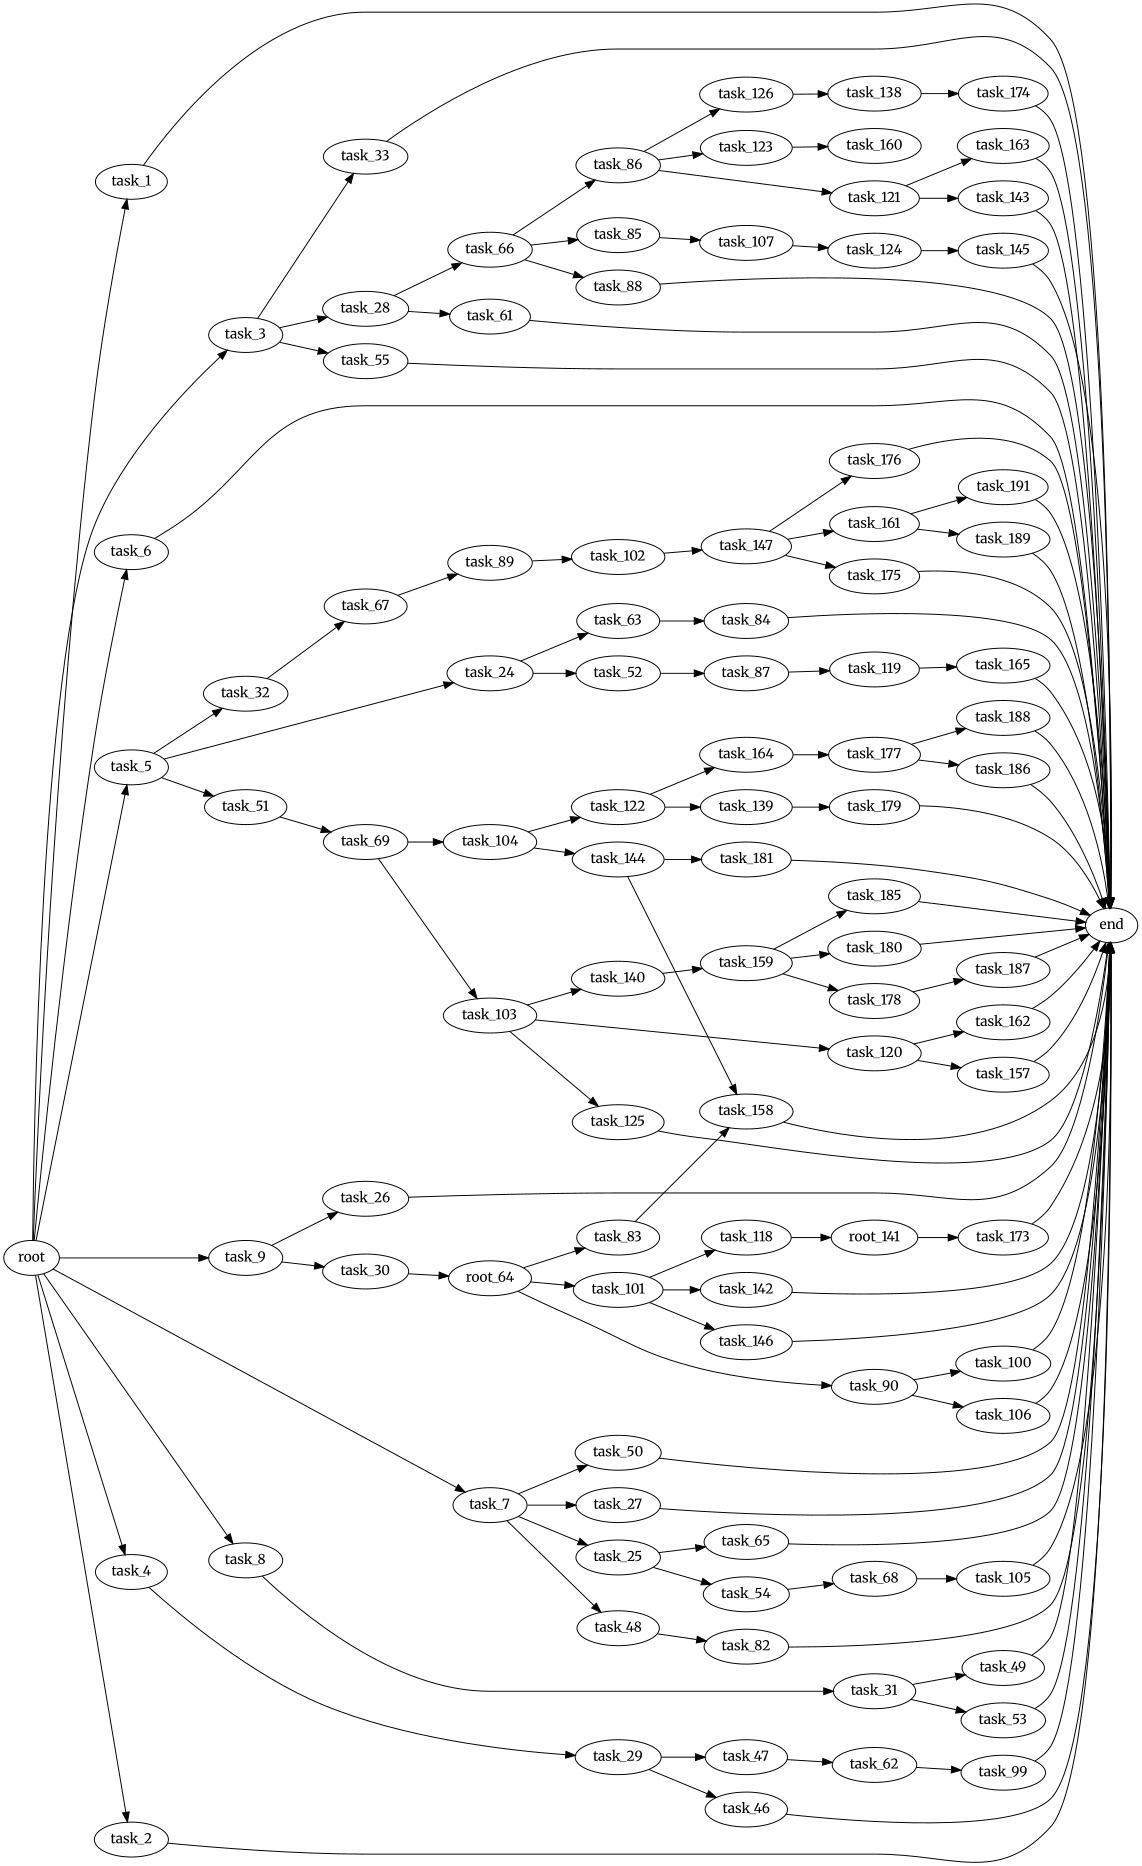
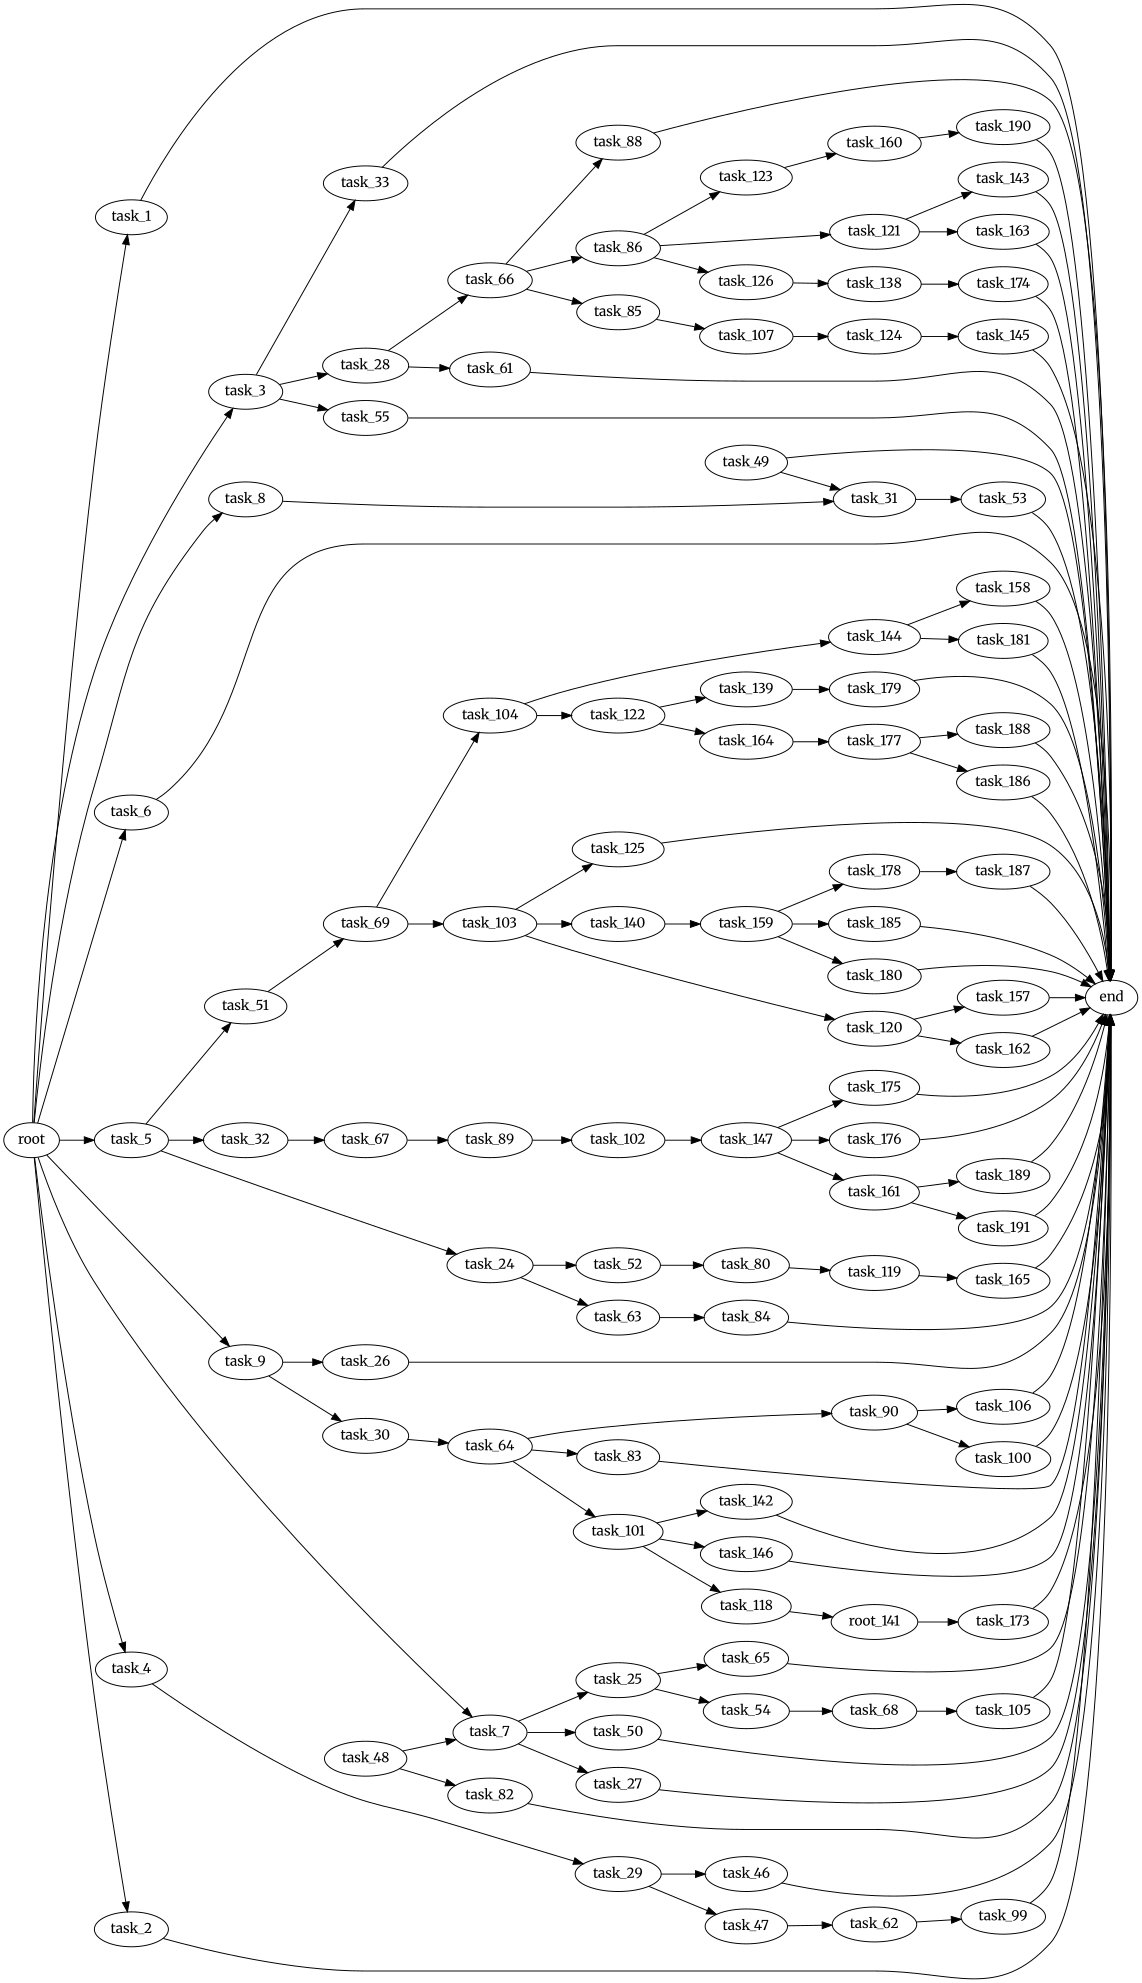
  digraph {
    fontname=Merriweather
    rankdir=LR
    node [fontname=Merriweather]
    edge [fontname=Merriweather]
    task_100
    end
    task_31
    task_53
    task_49
    task_33
    task_147
    task_161
    task_175
    task_176
    task_191
    task_189
    task_47
    task_62
    task_99
    task_157
    task_89
    task_102
    task_106
    task_101
    task_146
    task_118
    task_142
    n24 [label=root_141]
    task_165
    task_32
    task_67
    task_159
    task_180
    task_178
    task_185
    task_187
    task_123
    task_160
+   task_190
    task_24
    task_52
    task_63
-   task_87
+   task_87 [label=task_80]
    task_84
    task_27
    task_105
    task_104
    task_122
    task_144
    task_139
    task_164
    task_158
    task_181
    task_138
    task_174
    task_143
    task_179
    task_177
    task_1
    task_66
    task_85
    task_88
    task_86
    task_107
    task_121
    task_126
    task_61
    task_173
    task_3
    task_28
    task_55
    task_6
    task_119
    task_124
    task_26
    task_5
    task_51
    task_69
    task_25
    task_54
    task_65
    task_68
    task_145
    task_188
    task_162
    task_103
    task_9
    task_30
-   task_64 [label=root_64]
+   task_64
    task_29
    task_46
    task_82
    task_90
    task_83
    task_140
    task_120
    task_125
    task_186
    task_163
    task_48
    task_7
    task_50
    root
    task_8
    task_4
    task_2
    task_100 -> end
    task_31 -> task_53
-   task_31 -> task_49
+   task_49 -> task_31
    task_53 -> end
    task_49 -> end
    task_33 -> end
    task_147 -> task_161
    task_147 -> task_175
    task_147 -> task_176
    task_161 -> task_191
    task_161 -> task_189
    task_175 -> end
    task_176 -> end
    task_191 -> end
    task_189 -> end
    task_47 -> task_62
    task_62 -> task_99
    task_99 -> end
    task_157 -> end
    task_89 -> task_102
    task_102 -> task_147
    task_106 -> end
    task_101 -> task_146
    task_101 -> task_118
    task_101 -> task_142
    task_146 -> end
    task_118 -> n24
    task_142 -> end
    n24 -> task_173
    task_165 -> end
    task_32 -> task_67
    task_67 -> task_89
    task_159 -> task_180
    task_159 -> task_178
    task_159 -> task_185
    task_180 -> end
    task_178 -> task_187
    task_185 -> end
    task_187 -> end
    task_123 -> task_160
+   task_160 -> task_190
+   task_190 -> end
    task_24 -> task_52
    task_24 -> task_63
    task_52 -> task_87
    task_63 -> task_84
    task_87 -> task_119
    task_84 -> end
    task_27 -> end
    task_105 -> end
    task_104 -> task_122
    task_104 -> task_144
    task_122 -> task_139
    task_122 -> task_164
    task_144 -> task_158
    task_144 -> task_181
    task_139 -> task_179
    task_164 -> task_177
    task_158 -> end
    task_181 -> end
    task_138 -> task_174
    task_174 -> end
    task_143 -> end
    task_179 -> end
    task_177 -> task_188
    task_177 -> task_186
    task_1 -> end
    task_66 -> task_85
    task_66 -> task_88
    task_66 -> task_86
    task_85 -> task_107
    task_88 -> end
    task_86 -> task_123
    task_86 -> task_121
    task_86 -> task_126
    task_107 -> task_124
    task_121 -> task_143
    task_121 -> task_163
    task_126 -> task_138
    task_61 -> end
    task_173 -> end
    task_3 -> task_33
    task_3 -> task_28
    task_3 -> task_55
    task_28 -> task_66
    task_28 -> task_61
    task_55 -> end
    task_6 -> end
    task_119 -> task_165
    task_124 -> task_145
    task_26 -> end
    task_5 -> task_32
    task_5 -> task_24
    task_5 -> task_51
    task_51 -> task_69
    task_69 -> task_104
    task_69 -> task_103
    task_25 -> task_54
    task_25 -> task_65
    task_54 -> task_68
    task_65 -> end
    task_68 -> task_105
    task_145 -> end
    task_188 -> end
    task_162 -> end
    task_103 -> task_140
    task_103 -> task_120
    task_103 -> task_125
    task_9 -> task_26
    task_9 -> task_30
    task_30 -> task_64
    task_64 -> task_101
    task_64 -> task_90
    task_64 -> task_83
    task_29 -> task_47
    task_29 -> task_46
    task_46 -> end
    task_82 -> end
    task_90 -> task_100
    task_90 -> task_106
-   task_83 -> task_158
+   task_83 -> end
    task_140 -> task_159
    task_120 -> task_157
    task_120 -> task_162
    task_125 -> end
    task_186 -> end
    task_163 -> end
    task_48 -> task_82
    task_7 -> task_27
    task_7 -> task_25
-   task_7 -> task_48
+   task_48 -> task_7
    task_7 -> task_50
    task_50 -> end
    root -> task_1
    root -> task_3
    root -> task_6
    root -> task_5
    root -> task_9
    root -> task_7
    root -> task_8
    root -> task_4
    root -> task_2
    task_8 -> task_31
    task_4 -> task_29
    task_2 -> end
  }
